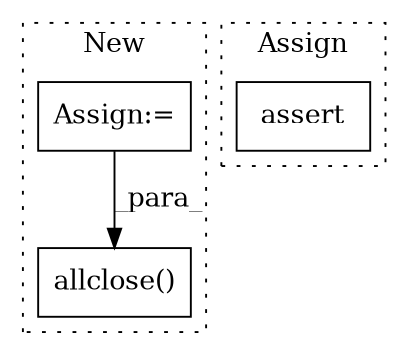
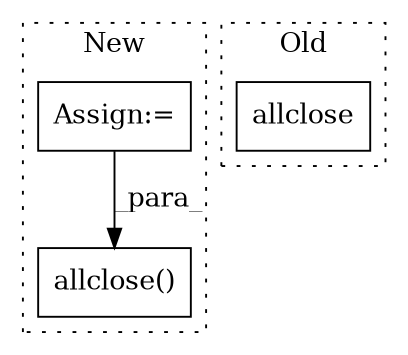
  digraph {
    fontname="DejaVu Serif"
    node [shape=box fontname="DejaVu Serif"]
    n1 [a=75 l="12,1" label="allclose()" s="22621,22662"]
    n2 [a=68 l=3 label="Assign:=" s=22385]
-   n3 [a=65 l=7 label=assert s=25324]
+   n3 [a=65 l=7 label=allclose s=25324]
    subgraph cluster_1 {
      label=New
      style=dotted
      n1
      n2
    }
    subgraph cluster_2 {
-     label=Assign
+     label=Old
      style=dotted
      n3
    }
    n2 -> n1 [label=_para_ fontname="DejaVu Serif"]
  }
